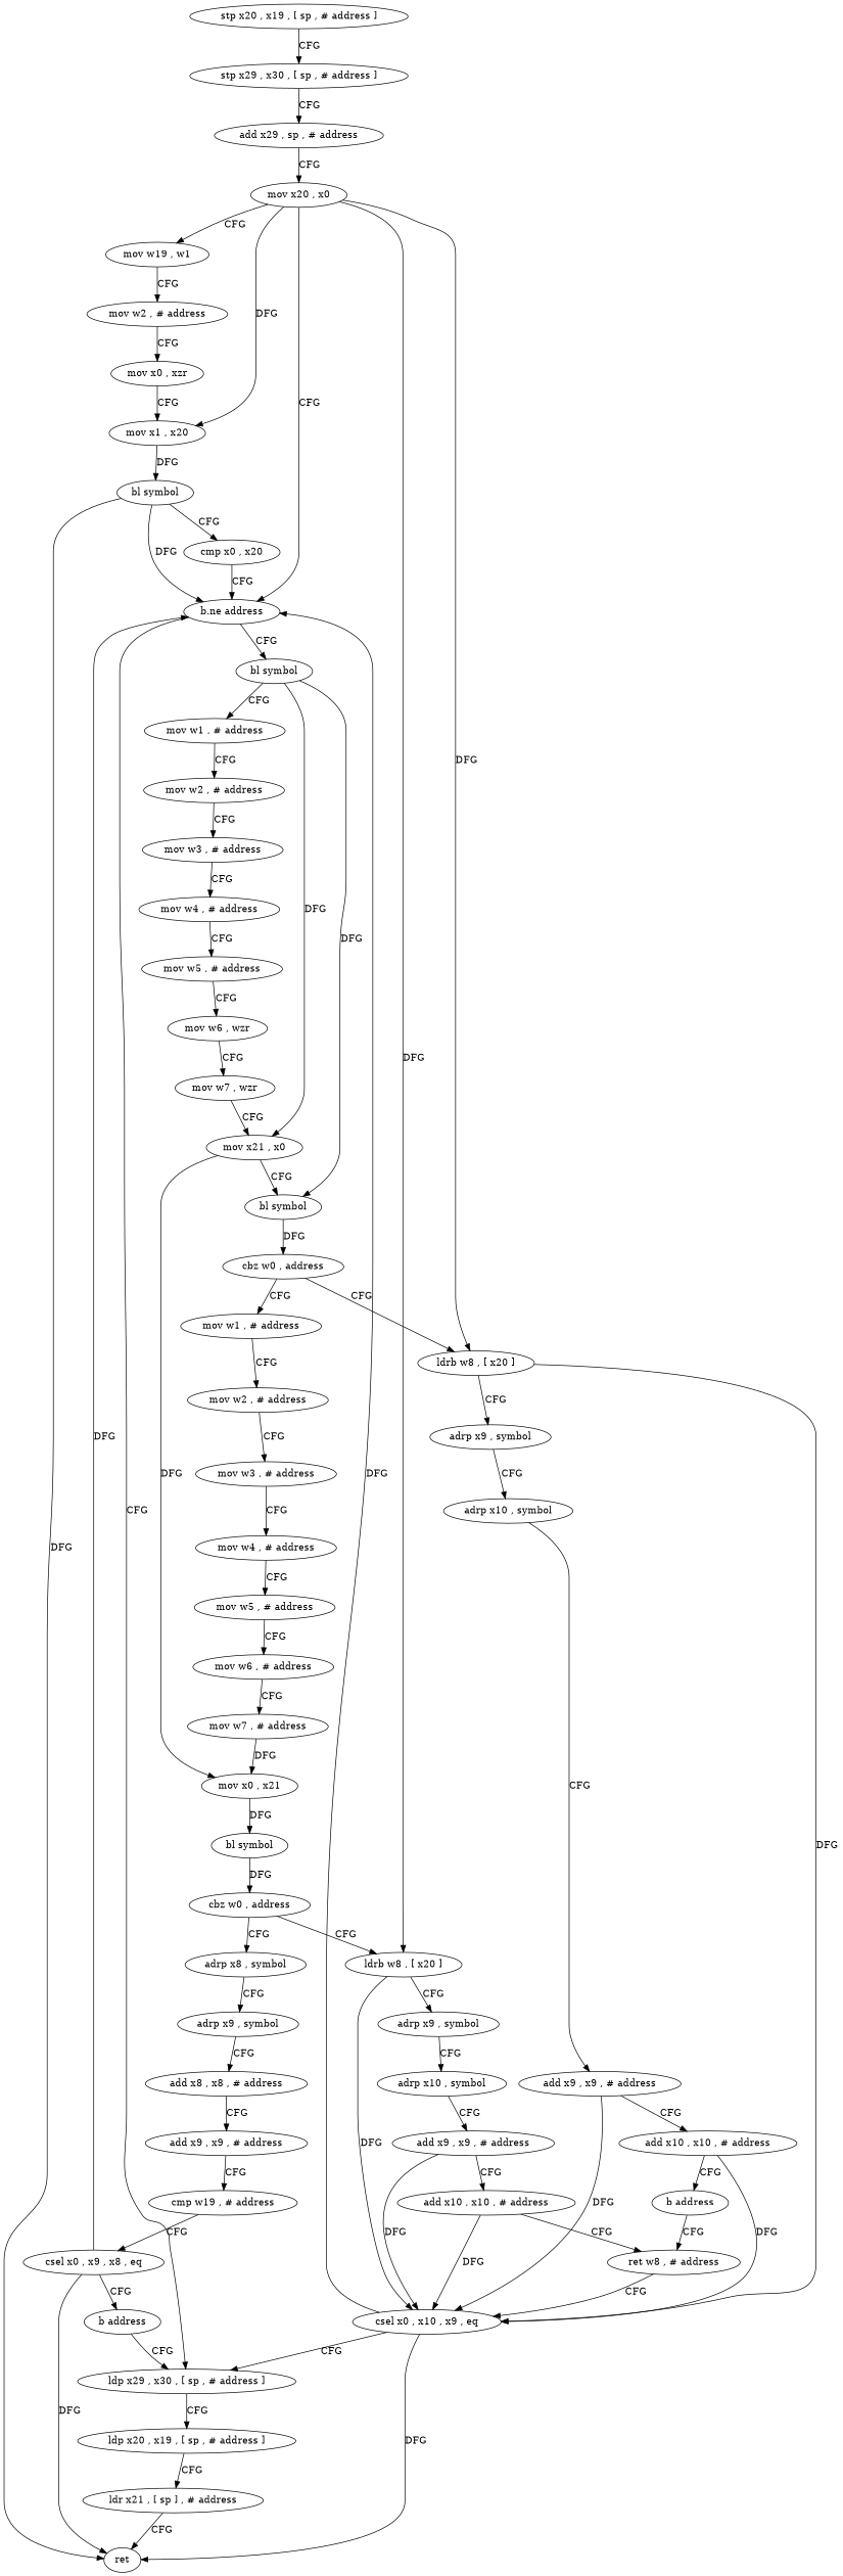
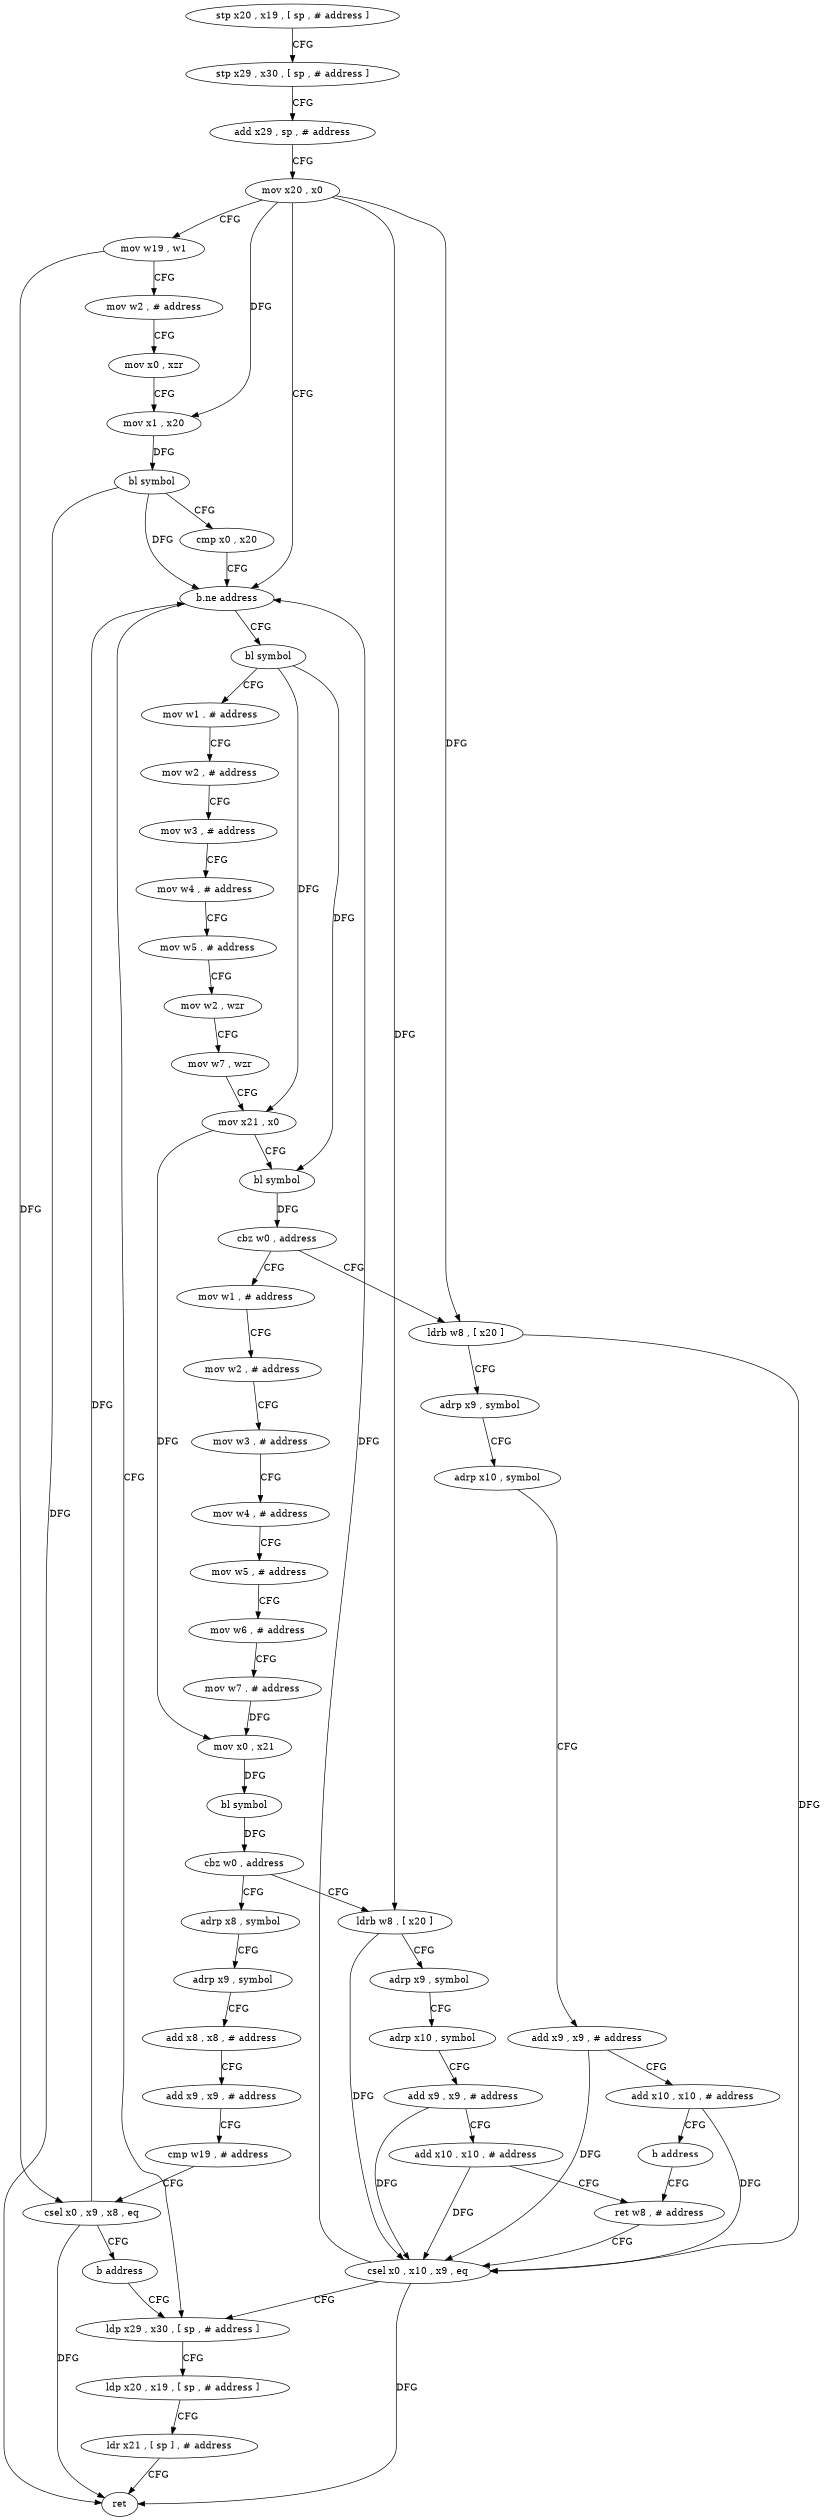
  digraph {
    n1 [label="stp x20 , x19 , [ sp , # address ]"]
    n2 [label="stp x29 , x30 , [ sp , # address ]"]
    n3 [label="add x29 , sp , # address"]
    n4 [label="mov x20 , x0"]
    n5 [label="mov w19 , w1"]
    n6 [label="mov x1 , x20"]
    n7 [label="b.ne address"]
    n8 [label="ldrb w8 , [ x20 ]"]
    n9 [label="ldrb w8 , [ x20 ]"]
    n10 [label="mov w2 , # address"]
    n11 [label="csel x0 , x9 , x8 , eq"]
    n12 [label="bl symbol"]
    n13 [label="ldp x29 , x30 , [ sp , # address ]"]
    n14 [label="bl symbol"]
    n15 [label="adrp x9 , symbol"]
    n16 [label="csel x0 , x10 , x9 , eq"]
    n17 [label="adrp x9 , symbol"]
    n18 [label="mov x0 , xzr"]
    n19 [label=ret]
    n20 [label="b address"]
    n21 [label="cmp x0 , x20"]
    n22 [label="ldp x20 , x19 , [ sp , # address ]"]
    n23 [label="mov w1 , # address"]
    n24 [label="mov x21 , x0"]
    n25 [label="bl symbol"]
    n26 [label="ldr x21 , [ sp ] , # address"]
    n27 [label="mov w2 , # address"]
    n28 [label="mov x0 , x21"]
    n29 [label="cbz w0 , address"]
    n30 [label="mov w3 , # address"]
    n31 [label="mov w4 , # address"]
    n32 [label="mov w5 , # address"]
-   n33 [label="mov w6 , wzr"]
+   n33 [label="mov w2 , wzr"]
    n34 [label="mov w7 , wzr"]
    n35 [label="bl symbol"]
    n36 [label="mov w1 , # address"]
    n37 [label="mov w2 , # address"]
    n38 [label="mov w3 , # address"]
    n39 [label="adrp x10 , symbol"]
    n40 [label="mov w4 , # address"]
    n41 [label="mov w5 , # address"]
    n42 [label="mov w6 , # address"]
    n43 [label="mov w7 , # address"]
    n44 [label="cbz w0 , address"]
    n45 [label="adrp x8 , symbol"]
    n46 [label="adrp x9 , symbol"]
    n47 [label="add x8 , x8 , # address"]
    n48 [label="adrp x10 , symbol"]
    n49 [label="add x9 , x9 , # address"]
    n50 [label="add x10 , x10 , # address"]
    n51 [label="b address"]
    n52 [label="ret w8 , # address"]
    n53 [label="add x9 , x9 , # address"]
    n54 [label="cmp w19 , # address"]
    n55 [label="add x9 , x9 , # address"]
    n56 [label="add x10 , x10 , # address"]
    n1 -> n2 [label=CFG]
    n2 -> n3 [label=CFG]
    n3 -> n4 [label=CFG]
    n4 -> n5 [label=CFG]
    n4 -> n6 [label=DFG]
    n4 -> n7 [label=CFG]
    n4 -> n8 [label=DFG]
    n4 -> n9 [label=DFG]
    n5 -> n10 [label=CFG]
+   n5 -> n11 [label=DFG]
    n6 -> n12 [label=DFG]
    n7 -> n13 [label=CFG]
    n7 -> n14 [label=CFG]
    n8 -> n15 [label=CFG]
    n8 -> n16 [label=DFG]
    n9 -> n16 [label=DFG]
    n9 -> n17 [label=CFG]
    n10 -> n18 [label=CFG]
    n11 -> n7 [label=DFG]
    n11 -> n19 [label=DFG]
    n11 -> n20 [label=CFG]
    n12 -> n7 [label=DFG]
    n12 -> n19 [label=DFG]
    n12 -> n21 [label=CFG]
    n13 -> n22 [label=CFG]
    n14 -> n23 [label=CFG]
    n14 -> n24 [label=DFG]
    n14 -> n25 [label=DFG]
    n15 -> n39 [label=CFG]
    n16 -> n7 [label=DFG]
    n16 -> n13 [label=CFG]
    n16 -> n19 [label=DFG]
    n17 -> n48 [label=CFG]
    n18 -> n6 [label=CFG]
    n20 -> n13 [label=CFG]
    n21 -> n7 [label=CFG]
    n22 -> n26 [label=CFG]
    n23 -> n27 [label=CFG]
    n24 -> n25 [label=CFG]
    n24 -> n28 [label=DFG]
    n25 -> n29 [label=DFG]
    n26 -> n19 [label=CFG]
    n27 -> n30 [label=CFG]
    n28 -> n35 [label=DFG]
    n29 -> n8 [label=CFG]
    n29 -> n36 [label=CFG]
    n30 -> n31 [label=CFG]
    n31 -> n32 [label=CFG]
    n32 -> n33 [label=CFG]
    n33 -> n34 [label=CFG]
    n34 -> n24 [label=CFG]
    n35 -> n44 [label=DFG]
    n36 -> n37 [label=CFG]
    n37 -> n38 [label=CFG]
    n38 -> n40 [label=CFG]
    n39 -> n49 [label=CFG]
    n40 -> n41 [label=CFG]
    n41 -> n42 [label=CFG]
    n42 -> n43 [label=CFG]
    n43 -> n28 [label=DFG]
    n44 -> n9 [label=CFG]
    n44 -> n45 [label=CFG]
    n45 -> n46 [label=CFG]
    n46 -> n47 [label=CFG]
    n47 -> n53 [label=CFG]
    n48 -> n55 [label=CFG]
    n49 -> n16 [label=DFG]
    n49 -> n50 [label=CFG]
    n50 -> n16 [label=DFG]
    n50 -> n51 [label=CFG]
    n51 -> n52 [label=CFG]
    n52 -> n16 [label=CFG]
    n53 -> n54 [label=CFG]
    n54 -> n11 [label=CFG]
    n55 -> n16 [label=DFG]
    n55 -> n56 [label=CFG]
    n56 -> n16 [label=DFG]
    n56 -> n52 [label=CFG]
  }
